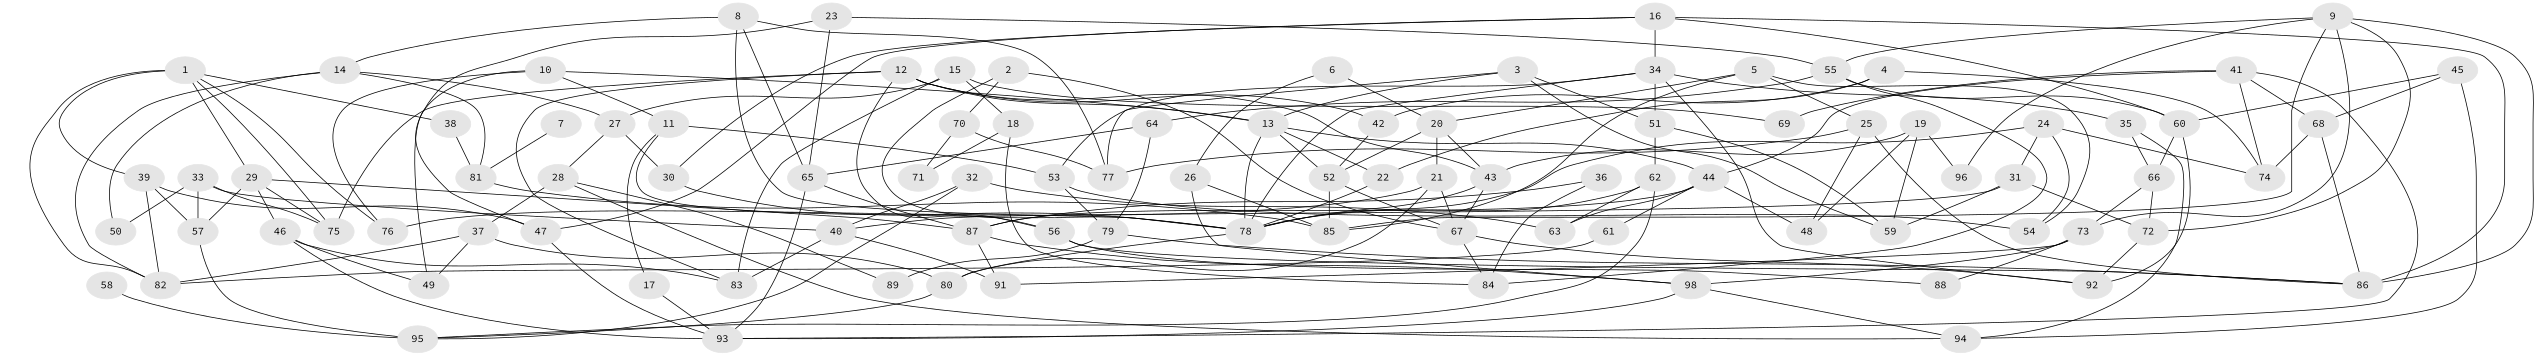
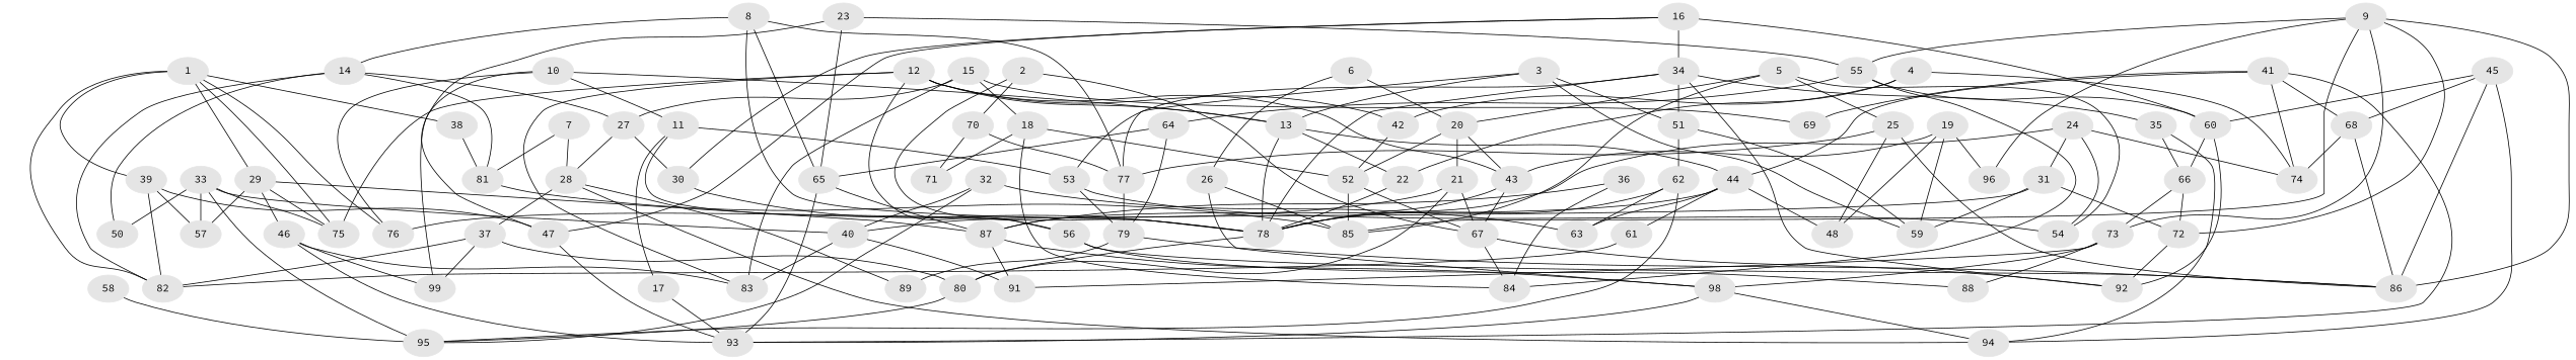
  graph {
    fontname="Source Code Pro"
    node [color=gray90 fontname="Source Code Pro" style=filled]
    edge [fontname="Source Code Pro"]
    1
    29
    38
    39
    75
    76
    82
    46
    57
    87
    81
    47
    2
    67
    70
    78
    84
    92
    77
    71
    80
    3
    13
    51
    59
    22
    44
    62
    79
    4
    42
    74
    52
    5
    20
    25
    54
    85
    43
    21
    86
    48
    6
    26
    n45 [label=98]
    7
    28
    37
    89
    94
    8
    14
    65
    27
    50
    93
    9
    55
    72
    73
    96
    60
    64
    91
    88
    10
    11
-   49
+   49 [label=99]
    17
    53
    56
    12
    83
    63
    61
    30
    15
    18
    69
    58
    95
    16
    34
    35
    66
    19
    23
    24
    31
    40
    32
    33
    36
    41
    68
    45
    1 -- 29
    1 -- 38
    1 -- 39
    1 -- 75
    1 -- 76
    1 -- 82
    29 -- 75
    29 -- 46
    29 -- 57
    29 -- 87
    38 -- 81
    39 -- 82
    39 -- 57
    39 -- 47
    46 -- 93
    46 -- 49
    46 -- 83
    87 -- n45
    87 -- 91
    81 -- 85
    47 -- 93
    2 -- 67
    2 -- 70
    2 -- 78
    67 -- 84
    67 -- 92
    70 -- 77
    70 -- 71
    78 -- 80
+   77 -- 79
    80 -- 95
    3 -- 77
    3 -- 13
    3 -- 51
    3 -- 59
    13 -- 78
    13 -- 22
    13 -- 44
    51 -- 59
    51 -- 62
    22 -- 78
    44 -- 87
    44 -- 48
    44 -- 63
    44 -- 61
    62 -- 78
    62 -- 63
    62 -- 95
    79 -- 86
    79 -- 89
    4 -- 22
    4 -- 42
    4 -- 74
    42 -- 52
    52 -- 67
    52 -- 85
    5 -- 20
    5 -- 25
    5 -- 54
    5 -- 85
    20 -- 52
    20 -- 43
    20 -- 21
    25 -- 77
    25 -- 86
    25 -- 48
    43 -- 67
    43 -- 78
    21 -- 76
    21 -- 67
    21 -- 80
    6 -- 20
    6 -- 26
    26 -- 85
    26 -- n45
    n45 -- 94
    n45 -- 93
    7 -- 81
+   7 -- 28
    28 -- 37
    28 -- 89
    28 -- 94
    37 -- 82
    37 -- 80
    37 -- 49
    8 -- 78
    8 -- 77
    8 -- 14
    8 -- 65
    14 -- 82
    14 -- 81
    14 -- 27
    14 -- 50
    65 -- 87
    65 -- 93
    27 -- 28
    27 -- 30
    9 -- 85
    9 -- 86
    9 -- 55
    9 -- 72
    9 -- 73
    9 -- 96
    55 -- 84
    55 -- 60
    55 -- 64
    72 -- 92
    73 -- n45
    73 -- 91
    73 -- 88
    60 -- 92
    60 -- 66
    64 -- 79
    64 -- 65
    10 -- 76
    10 -- 13
    10 -- 11
    10 -- 49
    11 -- 17
    11 -- 53
    11 -- 56
    17 -- 93
    53 -- 79
    53 -- 54
    56 -- 86
    56 -- 88
    12 -- 75
    12 -- 13
    12 -- 42
    12 -- 43
    12 -- 56
    12 -- 83
    61 -- 82
    30 -- 78
    15 -- 27
    15 -- 83
    15 -- 18
    15 -- 69
    18 -- 84
    18 -- 71
-   13 -- 52
+   18 -- 52
    58 -- 95
    16 -- 47
-   16 -- 86
+   45 -- 86
    16 -- 60
    16 -- 30
    16 -- 34
    34 -- 78
    34 -- 92
    34 -- 51
    34 -- 53
    34 -- 35
    35 -- 94
    35 -- 66
    66 -- 72
    66 -- 73
    19 -- 59
    19 -- 43
    19 -- 48
    19 -- 96
    23 -- 47
    23 -- 65
    23 -- 55
    24 -- 78
    24 -- 74
    24 -- 54
    24 -- 31
    31 -- 59
    31 -- 72
    31 -- 40
    40 -- 91
    40 -- 83
    32 -- 63
    32 -- 95
    32 -- 40
    33 -- 75
    33 -- 57
    33 -- 50
-   57 -- 95
+   33 -- 95
    33 -- 40
    36 -- 87
    36 -- 84
    41 -- 44
    41 -- 74
    41 -- 93
    41 -- 69
    41 -- 68
    68 -- 74
    68 -- 86
    45 -- 94
    45 -- 60
    45 -- 68
  }
